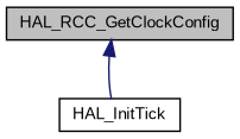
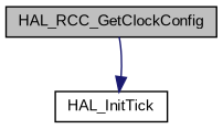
  digraph {
    rankdir=TB
    fontname="Liberation Sans"
    node [color=black fontname="Liberation Sans" fontsize=10 shape=record style=filled]
    n1 [fillcolor=grey75 fontcolor=black height=0.2 label=HAL_RCC_GetClockConfig width=0.4]
    n2 [fillcolor=white height=0.2 label=HAL_InitTick width=0.4]
-   n1 -> n2 [color=midnightblue dir=back fontname="Liberation Sans" fontsize=10 labelfontname=Helvetica labelfontsize=10 style=solid]
+   n2 -> n1 [color=midnightblue dir=back fontname="Liberation Sans" fontsize=10 labelfontname=Helvetica labelfontsize=10 style=solid]
  }
